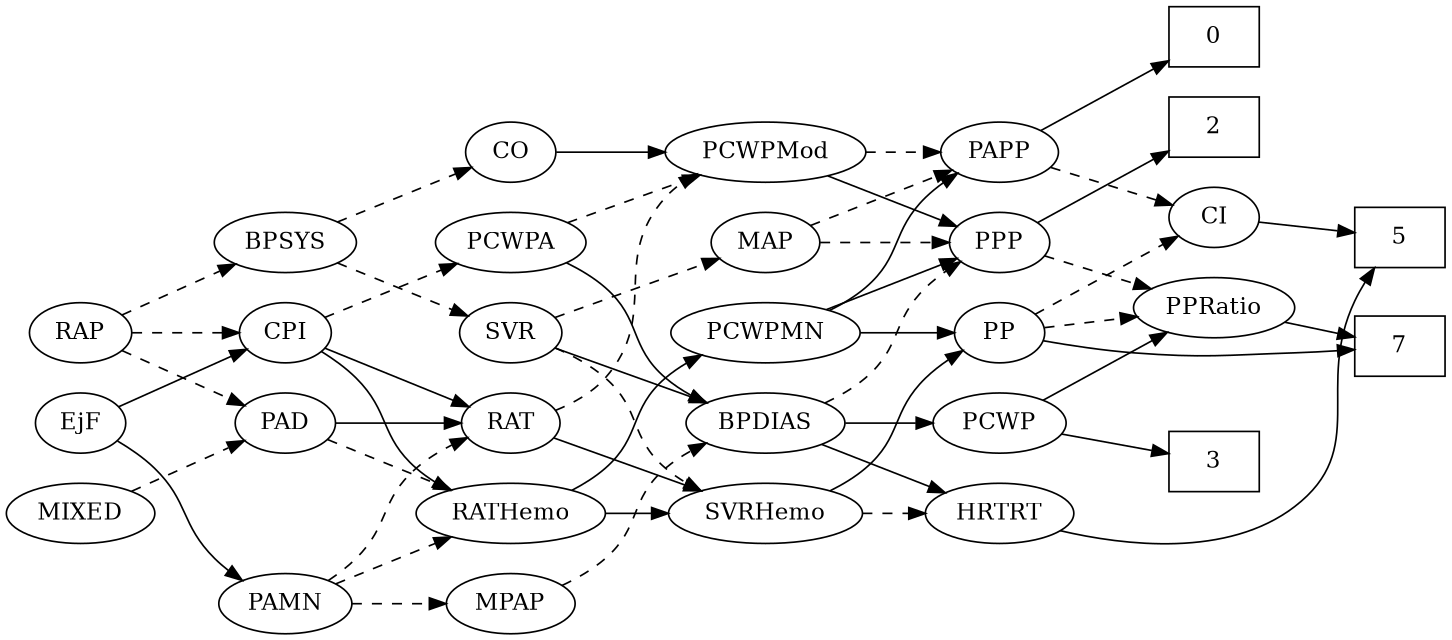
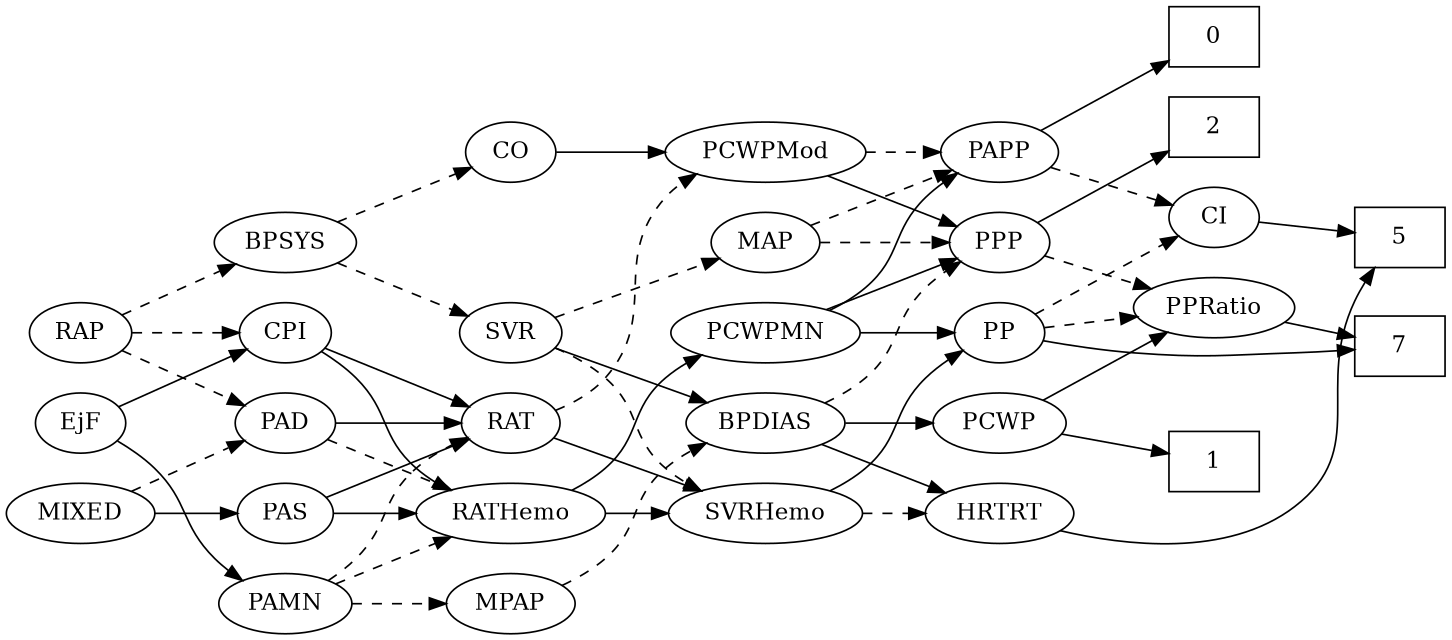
  strict digraph {
    rankdir=LR
    edge [style=solid]
    n1 [height=0.5 label=7 shape=box width=0.75]
    2 [height=0.5 shape=box width=0.75]
-   3 [height=0.5 shape=box width=0.75]
+   3 [height=0.5 shape=box width=0.75 label=1]
    n4 [height=0.5 label=0 shape=box width=0.75]
    5 [height=0.5 shape=box width=0.75]
    EjF [height=0.5 width=0.75]
    PAMN [height=0.5 width=1.011]
    CPI [height=0.5 width=0.75]
    RAP [height=0.5 width=0.77632]
    BPSYS [height=0.5 width=1.0471]
    PAD [height=0.5 width=0.79437]
    MIXED [height=0.5 width=1.1193]
+   PAS [height=0.5 width=0.75]
    MPAP [height=0.5 width=0.97491]
    RATHemo [height=0.5 width=1.3721]
    RAT [height=0.5 width=0.75827]
-   PCWPA [height=0.5 width=1.1555]
    CO [height=0.5 width=0.75]
    SVR [height=0.5 width=0.77632]
    BPDIAS [height=0.5 width=1.1735]
    PCWPMN [height=0.5 width=1.3902]
    SVRHemo [height=0.5 width=1.3902]
    PCWPMod [height=0.5 width=1.4443]
    MAP [height=0.5 width=0.84854]
    PPP [height=0.5 width=0.75]
    HRTRT [height=0.5 width=1.1013]
    PCWP [height=0.5 width=0.97491]
    PPRatio [height=0.5 width=1.1013]
    PAPP [height=0.5 width=0.88464]
    PP [height=0.5 width=0.75]
    CI [height=0.5 width=0.75]
    EjF -> PAMN
    EjF -> CPI
    PAMN -> MPAP [style=dashed]
    PAMN -> RATHemo [style=dashed]
    PAMN -> RAT [style=dashed]
    CPI -> RATHemo
    CPI -> RAT
-   CPI -> PCWPA [style=dashed]
    RAP -> CPI [style=dashed]
    RAP -> BPSYS [style=dashed]
    RAP -> PAD [style=dashed]
    BPSYS -> CO [style=dashed]
    BPSYS -> SVR [style=dashed]
    PAD -> RATHemo [style=dashed]
    PAD -> RAT
    MIXED -> PAD [style=dashed]
+   MIXED -> PAS
+   PAS -> RATHemo
+   PAS -> RAT
    MPAP -> BPDIAS [style=dashed]
    RATHemo -> PCWPMN
    RATHemo -> SVRHemo
    RAT -> SVRHemo
    RAT -> PCWPMod [style=dashed]
-   PCWPA -> BPDIAS
-   PCWPA -> PCWPMod [style=dashed]
    CO -> PCWPMod
    SVR -> BPDIAS
    SVR -> SVRHemo [style=dashed]
    SVR -> MAP [style=dashed]
    BPDIAS -> PPP [style=dashed]
    BPDIAS -> HRTRT
    BPDIAS -> PCWP
    PCWPMN -> PPP
    PCWPMN -> PAPP
    PCWPMN -> PP
    SVRHemo -> HRTRT [style=dashed]
    SVRHemo -> PP
    PCWPMod -> PPP
    PCWPMod -> PAPP [style=dashed]
    MAP -> PPP [style=dashed]
    MAP -> PAPP [style=dashed]
    PPP -> 2
    PPP -> PPRatio [style=dashed]
    HRTRT -> 5
    PCWP -> 3
    PCWP -> PPRatio
    PPRatio -> n1
    PAPP -> n4
    PAPP -> CI [style=dashed]
    PP -> n1
    PP -> PPRatio [style=dashed]
    PP -> CI [style=dashed]
    CI -> 5
  }
